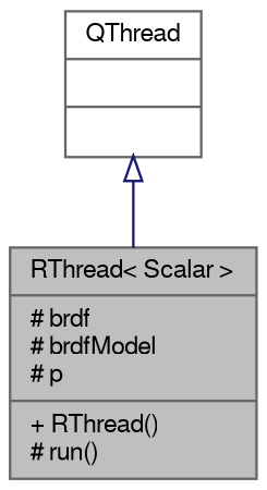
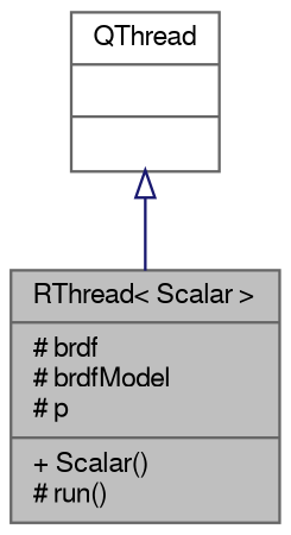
  digraph {
    node [color=gray40 fontname=FreeSans fontsize=10 shape=record style=filled]
-   n1 [fillcolor=grey75 fontcolor=black height=0.2 label="{RThread\< Scalar \>\n|# brdf\l# brdfModel\l# p\l|+ RThread()\l# run()\l}" width=0.4]
+   n1 [fillcolor=grey75 fontcolor=black height=0.2 label="{RThread\< Scalar \>\n|# brdf\l# brdfModel\l# p\l|+ Scalar()\l# run()\l}" width=0.4]
    n2 [fillcolor=white height=0.2 label="{QThread\n||}" width=0.4]
    n2 -> n1 [arrowtail=onormal color=midnightblue dir=back fontname=FreeSans fontsize=10 labelfontname=FreeSans labelfontsize=10 style=solid]
  }
